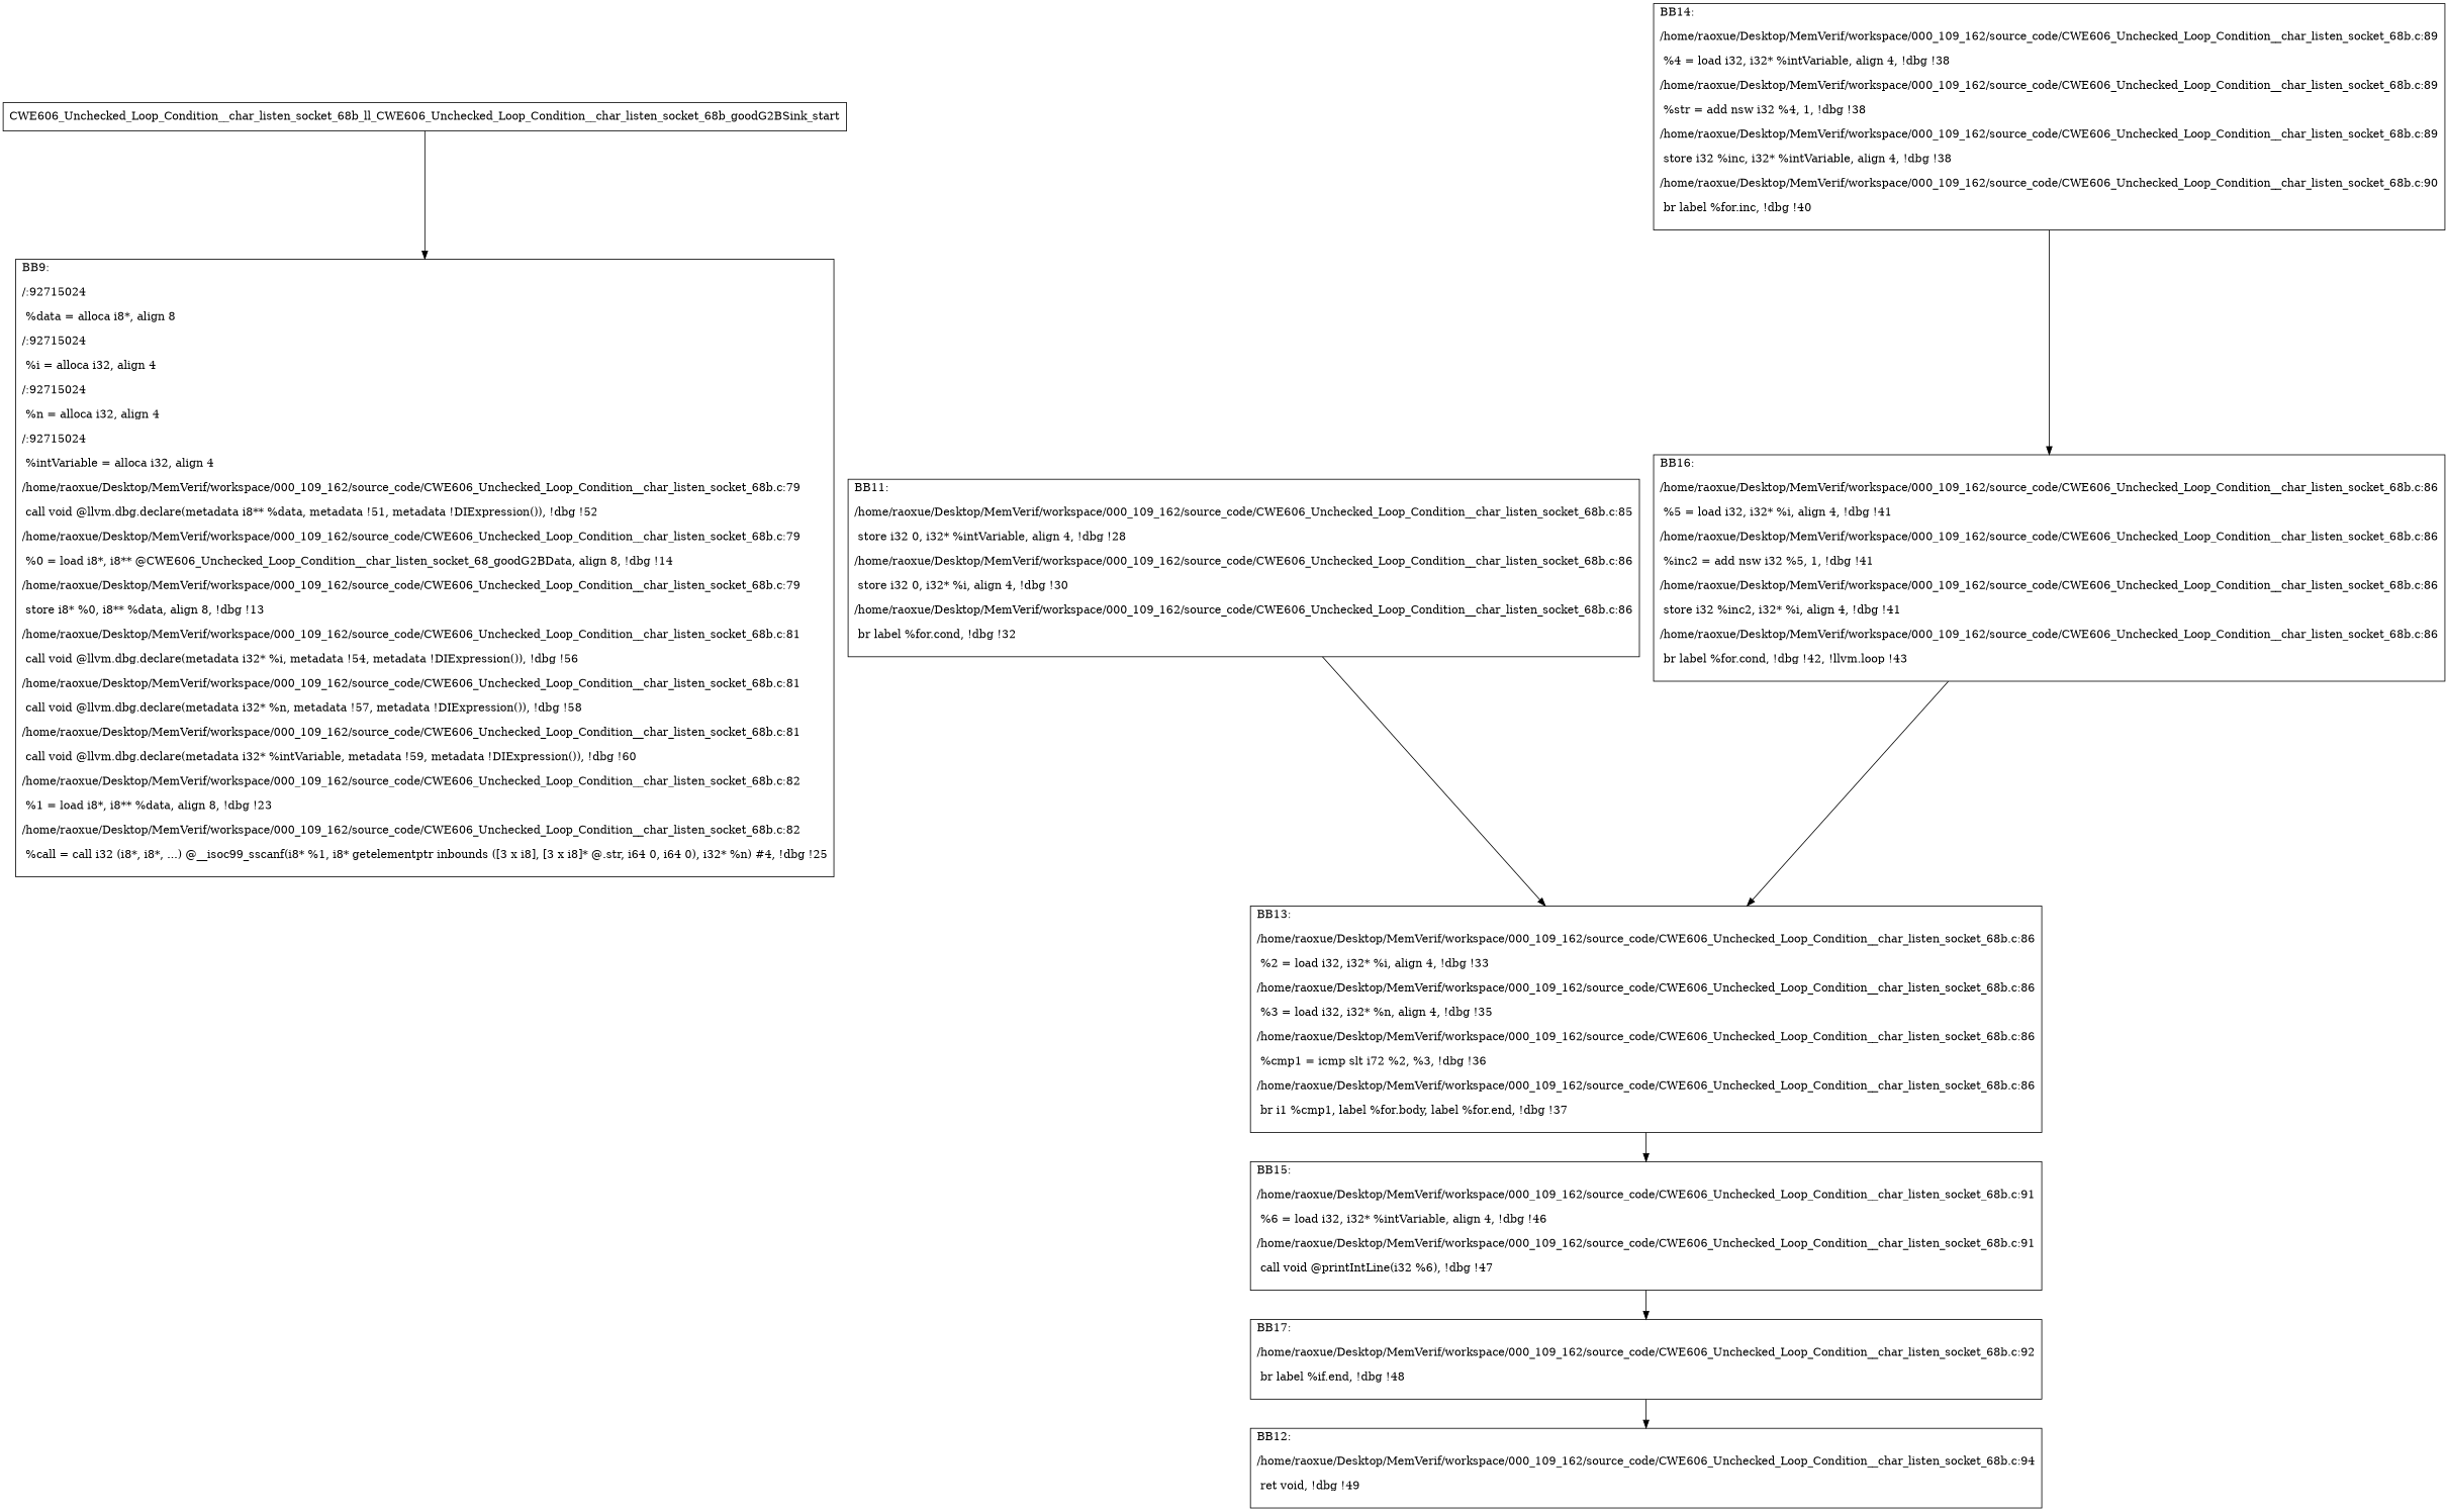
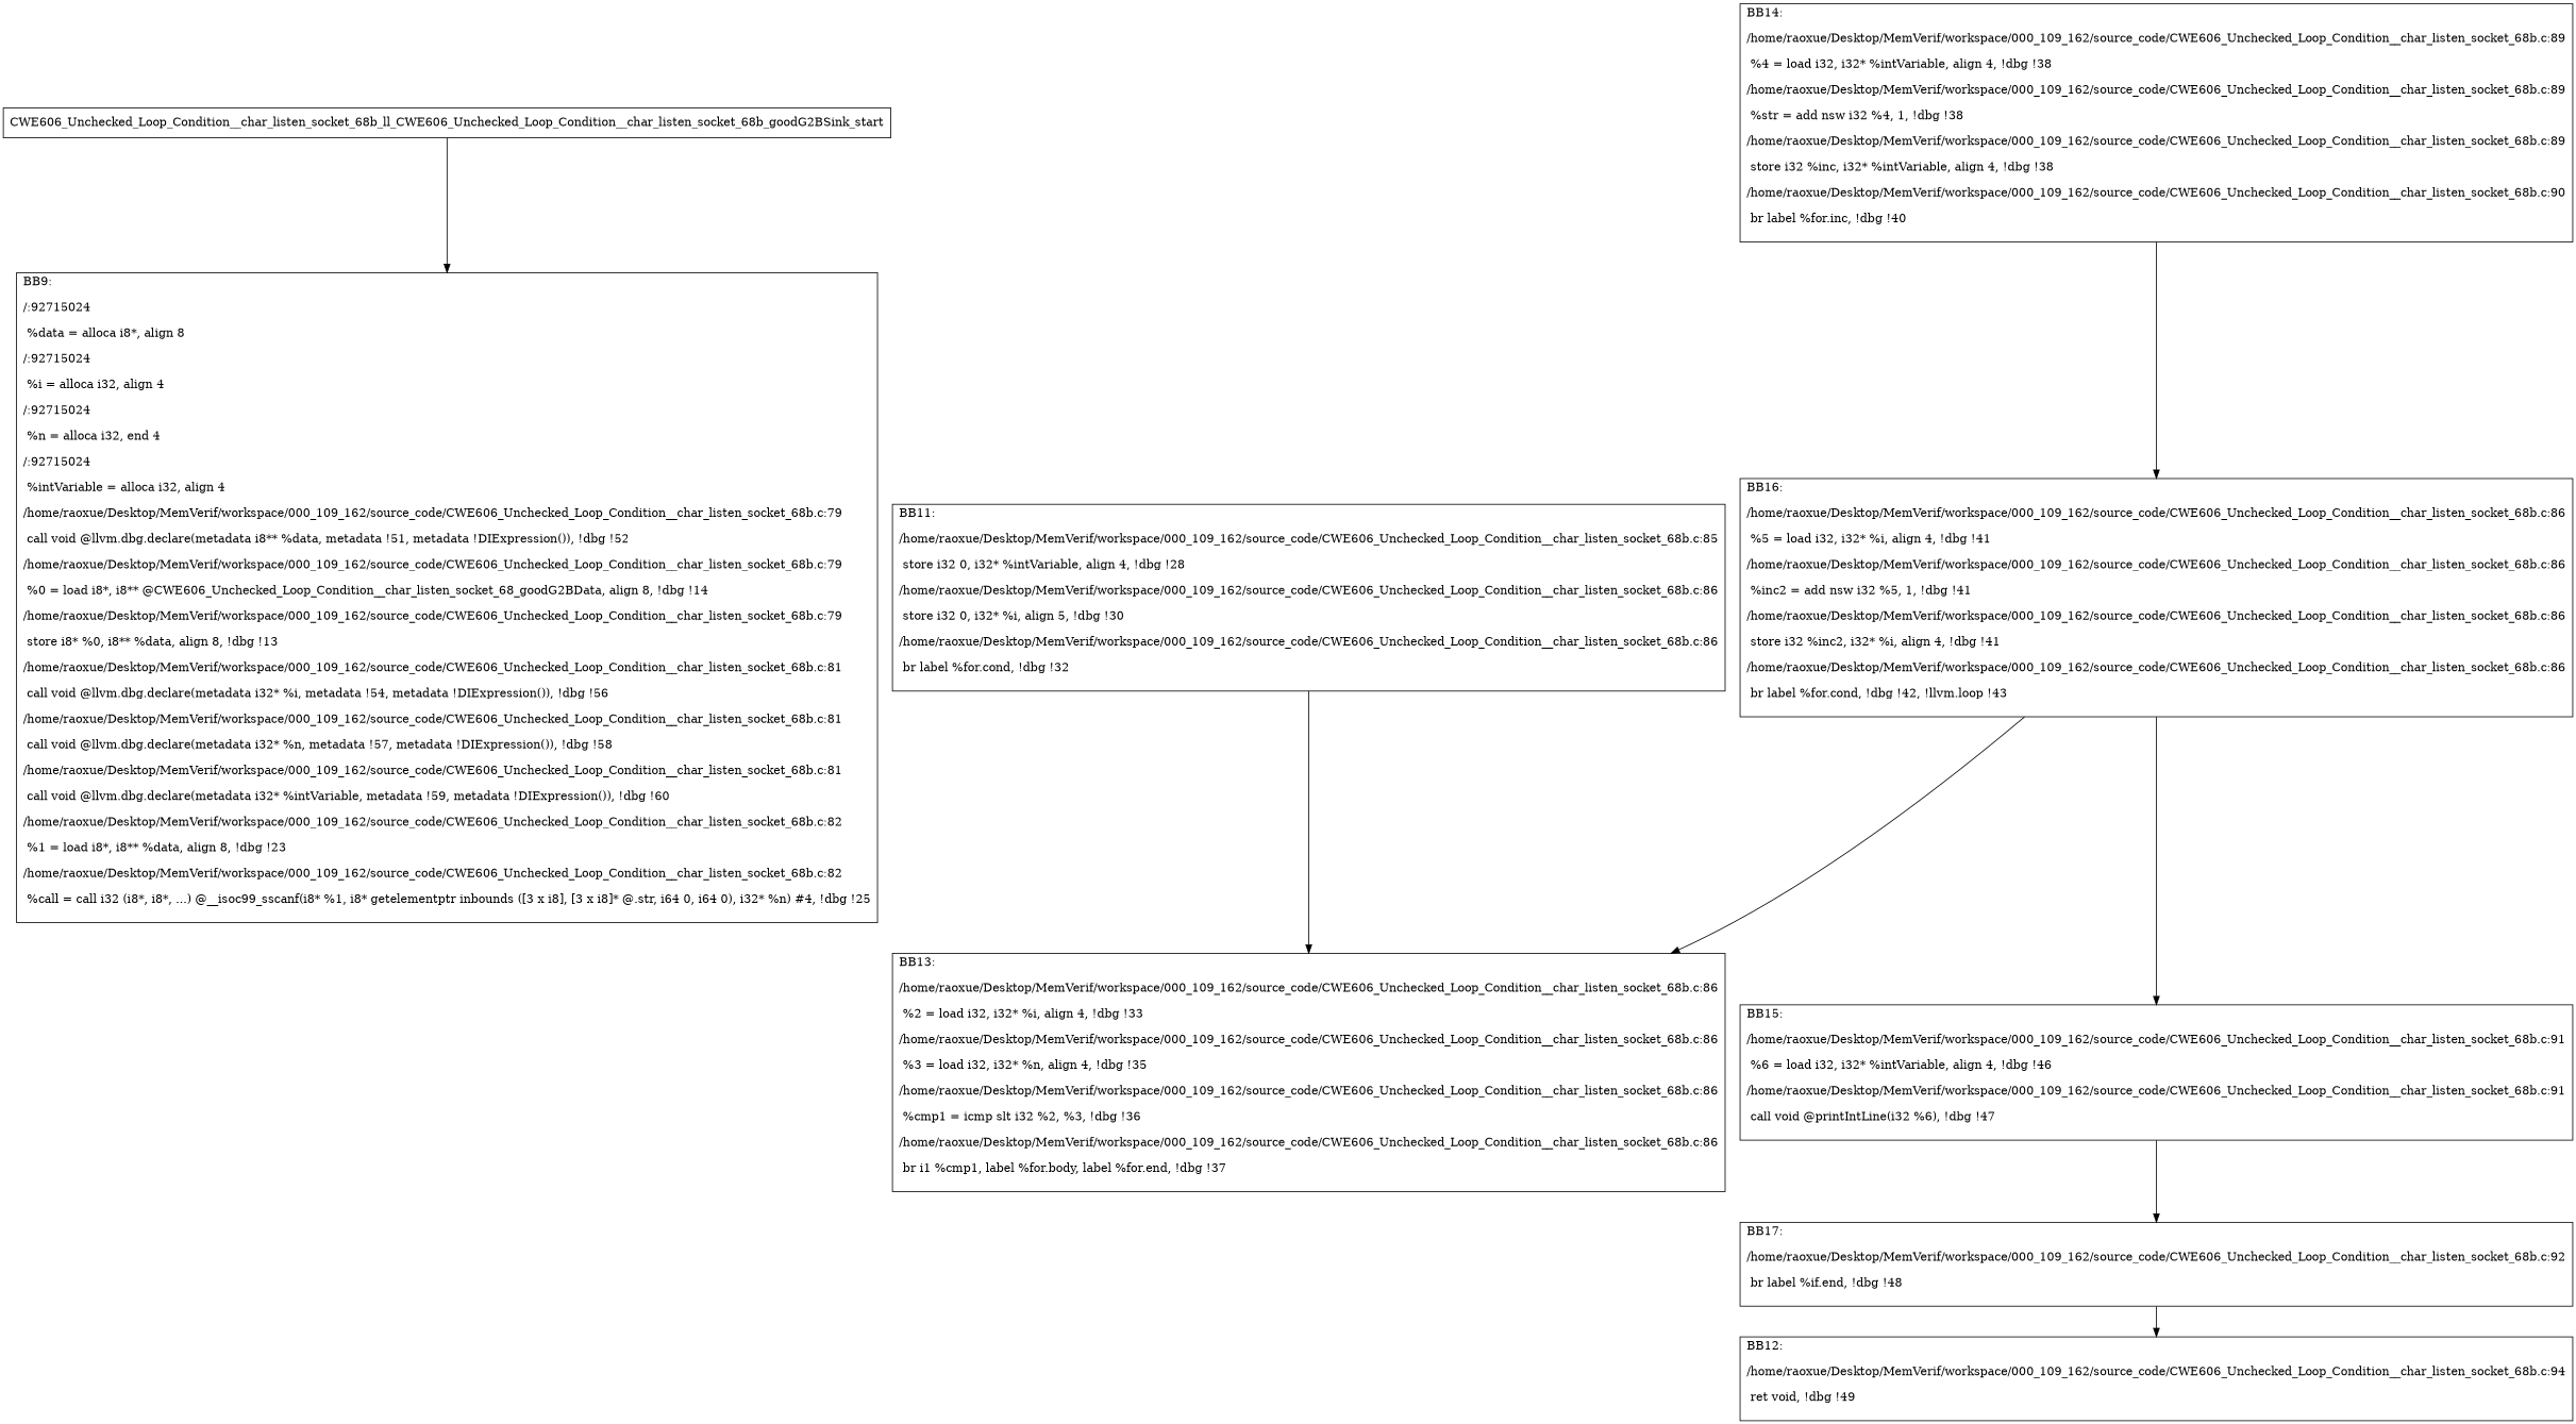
  digraph {
    node [shape=record]
    n1 [label="{CWE606_Unchecked_Loop_Condition__char_listen_socket_68b_ll_CWE606_Unchecked_Loop_Condition__char_listen_socket_68b_goodG2BSink_start}"]
-   n2 [label="{BB9:\l\l/:92715024\l\n  %data = alloca i8*, align 8\l\n/:92715024\l\n  %i = alloca i32, align 4\l\n/:92715024\l\n  %n = alloca i32, align 4\l\n/:92715024\l\n  %intVariable = alloca i32, align 4\l\n/home/raoxue/Desktop/MemVerif/workspace/000_109_162/source_code/CWE606_Unchecked_Loop_Condition__char_listen_socket_68b.c:79\l\n  call void @llvm.dbg.declare(metadata i8** %data, metadata !51, metadata !DIExpression()), !dbg !52\l\n/home/raoxue/Desktop/MemVerif/workspace/000_109_162/source_code/CWE606_Unchecked_Loop_Condition__char_listen_socket_68b.c:79\l\n  %0 = load i8*, i8** @CWE606_Unchecked_Loop_Condition__char_listen_socket_68_goodG2BData, align 8, !dbg !14\l\n/home/raoxue/Desktop/MemVerif/workspace/000_109_162/source_code/CWE606_Unchecked_Loop_Condition__char_listen_socket_68b.c:79\l\n  store i8* %0, i8** %data, align 8, !dbg !13\l\n/home/raoxue/Desktop/MemVerif/workspace/000_109_162/source_code/CWE606_Unchecked_Loop_Condition__char_listen_socket_68b.c:81\l\n  call void @llvm.dbg.declare(metadata i32* %i, metadata !54, metadata !DIExpression()), !dbg !56\l\n/home/raoxue/Desktop/MemVerif/workspace/000_109_162/source_code/CWE606_Unchecked_Loop_Condition__char_listen_socket_68b.c:81\l\n  call void @llvm.dbg.declare(metadata i32* %n, metadata !57, metadata !DIExpression()), !dbg !58\l\n/home/raoxue/Desktop/MemVerif/workspace/000_109_162/source_code/CWE606_Unchecked_Loop_Condition__char_listen_socket_68b.c:81\l\n  call void @llvm.dbg.declare(metadata i32* %intVariable, metadata !59, metadata !DIExpression()), !dbg !60\l\n/home/raoxue/Desktop/MemVerif/workspace/000_109_162/source_code/CWE606_Unchecked_Loop_Condition__char_listen_socket_68b.c:82\l\n  %1 = load i8*, i8** %data, align 8, !dbg !23\l\n/home/raoxue/Desktop/MemVerif/workspace/000_109_162/source_code/CWE606_Unchecked_Loop_Condition__char_listen_socket_68b.c:82\l\n  %call = call i32 (i8*, i8*, ...) @__isoc99_sscanf(i8* %1, i8* getelementptr inbounds ([3 x i8], [3 x i8]* @.str, i64 0, i64 0), i32* %n) #4, !dbg !25\l\n}"]
-   n3 [label="{BB11:\l\l/home/raoxue/Desktop/MemVerif/workspace/000_109_162/source_code/CWE606_Unchecked_Loop_Condition__char_listen_socket_68b.c:85\l\n  store i32 0, i32* %intVariable, align 4, !dbg !28\l\n/home/raoxue/Desktop/MemVerif/workspace/000_109_162/source_code/CWE606_Unchecked_Loop_Condition__char_listen_socket_68b.c:86\l\n  store i32 0, i32* %i, align 4, !dbg !30\l\n/home/raoxue/Desktop/MemVerif/workspace/000_109_162/source_code/CWE606_Unchecked_Loop_Condition__char_listen_socket_68b.c:86\l\n  br label %for.cond, !dbg !32\l\n}"]
-   n4 [label="{BB13:\l\l/home/raoxue/Desktop/MemVerif/workspace/000_109_162/source_code/CWE606_Unchecked_Loop_Condition__char_listen_socket_68b.c:86\l\n  %2 = load i32, i32* %i, align 4, !dbg !33\l\n/home/raoxue/Desktop/MemVerif/workspace/000_109_162/source_code/CWE606_Unchecked_Loop_Condition__char_listen_socket_68b.c:86\l\n  %3 = load i32, i32* %n, align 4, !dbg !35\l\n/home/raoxue/Desktop/MemVerif/workspace/000_109_162/source_code/CWE606_Unchecked_Loop_Condition__char_listen_socket_68b.c:86\l\n  %cmp1 = icmp slt i72 %2, %3, !dbg !36\l\n/home/raoxue/Desktop/MemVerif/workspace/000_109_162/source_code/CWE606_Unchecked_Loop_Condition__char_listen_socket_68b.c:86\l\n  br i1 %cmp1, label %for.body, label %for.end, !dbg !37\l\n}"]
+   n2 [label="{BB9:\l\l/:92715024\l\n  %data = alloca i8*, align 8\l\n/:92715024\l\n  %i = alloca i32, align 4\l\n/:92715024\l\n  %n = alloca i32, end 4\l\n/:92715024\l\n  %intVariable = alloca i32, align 4\l\n/home/raoxue/Desktop/MemVerif/workspace/000_109_162/source_code/CWE606_Unchecked_Loop_Condition__char_listen_socket_68b.c:79\l\n  call void @llvm.dbg.declare(metadata i8** %data, metadata !51, metadata !DIExpression()), !dbg !52\l\n/home/raoxue/Desktop/MemVerif/workspace/000_109_162/source_code/CWE606_Unchecked_Loop_Condition__char_listen_socket_68b.c:79\l\n  %0 = load i8*, i8** @CWE606_Unchecked_Loop_Condition__char_listen_socket_68_goodG2BData, align 8, !dbg !14\l\n/home/raoxue/Desktop/MemVerif/workspace/000_109_162/source_code/CWE606_Unchecked_Loop_Condition__char_listen_socket_68b.c:79\l\n  store i8* %0, i8** %data, align 8, !dbg !13\l\n/home/raoxue/Desktop/MemVerif/workspace/000_109_162/source_code/CWE606_Unchecked_Loop_Condition__char_listen_socket_68b.c:81\l\n  call void @llvm.dbg.declare(metadata i32* %i, metadata !54, metadata !DIExpression()), !dbg !56\l\n/home/raoxue/Desktop/MemVerif/workspace/000_109_162/source_code/CWE606_Unchecked_Loop_Condition__char_listen_socket_68b.c:81\l\n  call void @llvm.dbg.declare(metadata i32* %n, metadata !57, metadata !DIExpression()), !dbg !58\l\n/home/raoxue/Desktop/MemVerif/workspace/000_109_162/source_code/CWE606_Unchecked_Loop_Condition__char_listen_socket_68b.c:81\l\n  call void @llvm.dbg.declare(metadata i32* %intVariable, metadata !59, metadata !DIExpression()), !dbg !60\l\n/home/raoxue/Desktop/MemVerif/workspace/000_109_162/source_code/CWE606_Unchecked_Loop_Condition__char_listen_socket_68b.c:82\l\n  %1 = load i8*, i8** %data, align 8, !dbg !23\l\n/home/raoxue/Desktop/MemVerif/workspace/000_109_162/source_code/CWE606_Unchecked_Loop_Condition__char_listen_socket_68b.c:82\l\n  %call = call i32 (i8*, i8*, ...) @__isoc99_sscanf(i8* %1, i8* getelementptr inbounds ([3 x i8], [3 x i8]* @.str, i64 0, i64 0), i32* %n) #4, !dbg !25\l\n}"]
+   n3 [label="{BB11:\l\l/home/raoxue/Desktop/MemVerif/workspace/000_109_162/source_code/CWE606_Unchecked_Loop_Condition__char_listen_socket_68b.c:85\l\n  store i32 0, i32* %intVariable, align 4, !dbg !28\l\n/home/raoxue/Desktop/MemVerif/workspace/000_109_162/source_code/CWE606_Unchecked_Loop_Condition__char_listen_socket_68b.c:86\l\n  store i32 0, i32* %i, align 5, !dbg !30\l\n/home/raoxue/Desktop/MemVerif/workspace/000_109_162/source_code/CWE606_Unchecked_Loop_Condition__char_listen_socket_68b.c:86\l\n  br label %for.cond, !dbg !32\l\n}"]
+   n4 [label="{BB13:\l\l/home/raoxue/Desktop/MemVerif/workspace/000_109_162/source_code/CWE606_Unchecked_Loop_Condition__char_listen_socket_68b.c:86\l\n  %2 = load i32, i32* %i, align 4, !dbg !33\l\n/home/raoxue/Desktop/MemVerif/workspace/000_109_162/source_code/CWE606_Unchecked_Loop_Condition__char_listen_socket_68b.c:86\l\n  %3 = load i32, i32* %n, align 4, !dbg !35\l\n/home/raoxue/Desktop/MemVerif/workspace/000_109_162/source_code/CWE606_Unchecked_Loop_Condition__char_listen_socket_68b.c:86\l\n  %cmp1 = icmp slt i32 %2, %3, !dbg !36\l\n/home/raoxue/Desktop/MemVerif/workspace/000_109_162/source_code/CWE606_Unchecked_Loop_Condition__char_listen_socket_68b.c:86\l\n  br i1 %cmp1, label %for.body, label %for.end, !dbg !37\l\n}"]
    n5 [label="{BB12:\l\l/home/raoxue/Desktop/MemVerif/workspace/000_109_162/source_code/CWE606_Unchecked_Loop_Condition__char_listen_socket_68b.c:94\l\n  ret void, !dbg !49\l\n}"]
    n6 [label="{BB15:\l\l/home/raoxue/Desktop/MemVerif/workspace/000_109_162/source_code/CWE606_Unchecked_Loop_Condition__char_listen_socket_68b.c:91\l\n  %6 = load i32, i32* %intVariable, align 4, !dbg !46\l\n/home/raoxue/Desktop/MemVerif/workspace/000_109_162/source_code/CWE606_Unchecked_Loop_Condition__char_listen_socket_68b.c:91\l\n  call void @printIntLine(i32 %6), !dbg !47\l\n}"]
    n7 [label="{BB14:\l\l/home/raoxue/Desktop/MemVerif/workspace/000_109_162/source_code/CWE606_Unchecked_Loop_Condition__char_listen_socket_68b.c:89\l\n  %4 = load i32, i32* %intVariable, align 4, !dbg !38\l\n/home/raoxue/Desktop/MemVerif/workspace/000_109_162/source_code/CWE606_Unchecked_Loop_Condition__char_listen_socket_68b.c:89\l\n  %str = add nsw i32 %4, 1, !dbg !38\l\n/home/raoxue/Desktop/MemVerif/workspace/000_109_162/source_code/CWE606_Unchecked_Loop_Condition__char_listen_socket_68b.c:89\l\n  store i32 %inc, i32* %intVariable, align 4, !dbg !38\l\n/home/raoxue/Desktop/MemVerif/workspace/000_109_162/source_code/CWE606_Unchecked_Loop_Condition__char_listen_socket_68b.c:90\l\n  br label %for.inc, !dbg !40\l\n}"]
    n8 [label="{BB16:\l\l/home/raoxue/Desktop/MemVerif/workspace/000_109_162/source_code/CWE606_Unchecked_Loop_Condition__char_listen_socket_68b.c:86\l\n  %5 = load i32, i32* %i, align 4, !dbg !41\l\n/home/raoxue/Desktop/MemVerif/workspace/000_109_162/source_code/CWE606_Unchecked_Loop_Condition__char_listen_socket_68b.c:86\l\n  %inc2 = add nsw i32 %5, 1, !dbg !41\l\n/home/raoxue/Desktop/MemVerif/workspace/000_109_162/source_code/CWE606_Unchecked_Loop_Condition__char_listen_socket_68b.c:86\l\n  store i32 %inc2, i32* %i, align 4, !dbg !41\l\n/home/raoxue/Desktop/MemVerif/workspace/000_109_162/source_code/CWE606_Unchecked_Loop_Condition__char_listen_socket_68b.c:86\l\n  br label %for.cond, !dbg !42, !llvm.loop !43\l\n}"]
    n9 [label="{BB17:\l\l/home/raoxue/Desktop/MemVerif/workspace/000_109_162/source_code/CWE606_Unchecked_Loop_Condition__char_listen_socket_68b.c:92\l\n  br label %if.end, !dbg !48\l\n}"]
    n1 -> n2
    n3 -> n4
-   n4 -> n6
+   n8 -> n6
    n6 -> n9
    n7 -> n8
    n8 -> n4
    n9 -> n5
  }
